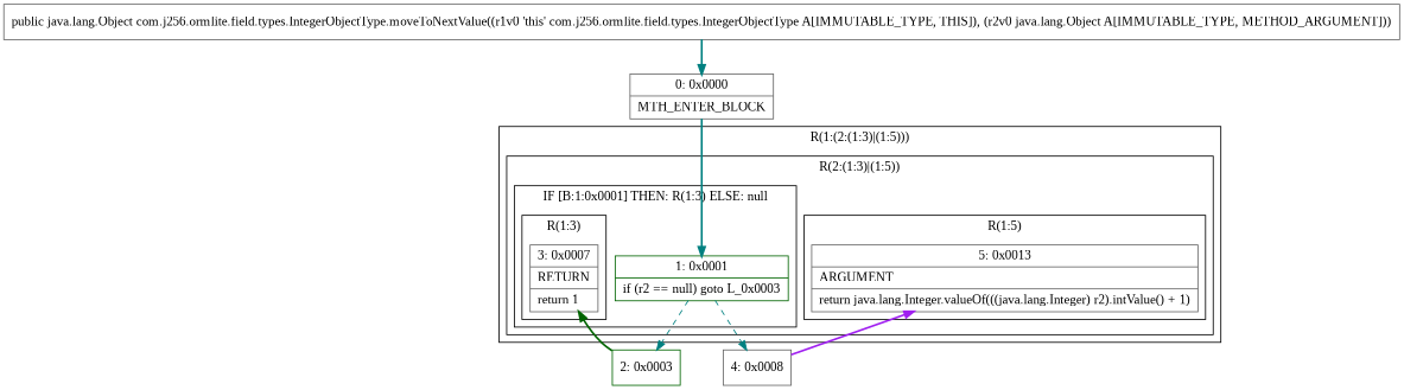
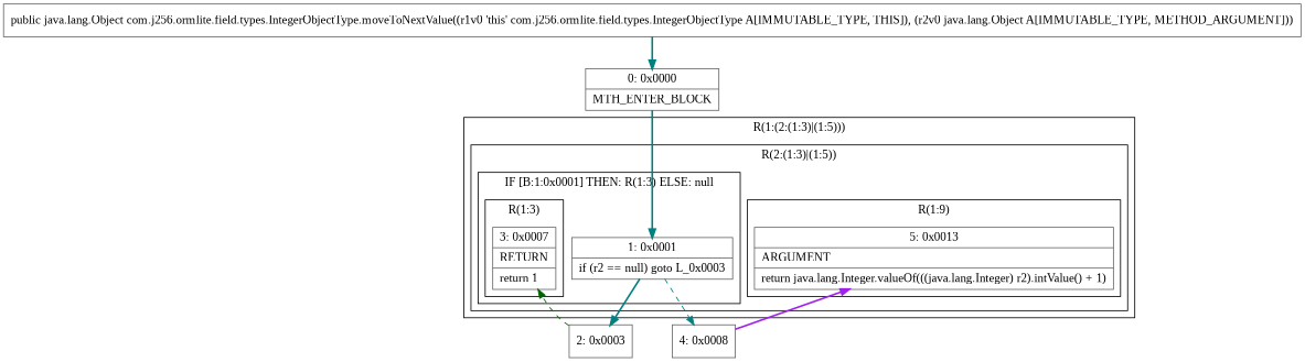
  digraph {
    fontname="Liberation Serif"
    node [color=gray40 fontname="Liberation Serif" shape=record]
    edge [color=teal fontname="Liberation Serif" style=dashed]
    n1 [label="{3\:\ 0x0007|RETURN\l|return 1\l}"]
-   n2 [color=darkgreen label="{1\:\ 0x0001|if (r2 == null) goto L_0x0003\l}"]
+   n2 [label="{1\:\ 0x0001|if (r2 == null) goto L_0x0003\l}"]
    n3 [label="{5\:\ 0x0013|ARGUMENT\l|return java.lang.Integer.valueOf(((java.lang.Integer) r2).intValue() + 1)\l}"]
-   n4 [color=darkgreen label="{2\:\ 0x0003}"]
+   n4 [label="{2\:\ 0x0003}"]
    n5 [label="{4\:\ 0x0008}"]
    n6 [label="{0\:\ 0x0000|MTH_ENTER_BLOCK\l}"]
    n7 [label="{public java.lang.Object com.j256.ormlite.field.types.IntegerObjectType.moveToNextValue((r1v0 'this' com.j256.ormlite.field.types.IntegerObjectType A[IMMUTABLE_TYPE, THIS]), (r2v0 java.lang.Object A[IMMUTABLE_TYPE, METHOD_ARGUMENT])) }"]
    subgraph cluster_1 {
      label="R(1:(2:(1:3)|(1:5)))"
      subgraph cluster_2 {
        label="R(2:(1:3)|(1:5))"
        subgraph cluster_3 {
          label="IF [B:1:0x0001] THEN: R(1:3) ELSE: null"
          n2
          subgraph cluster_4 {
            label="R(1:3)"
            n1
          }
        }
        subgraph cluster_5 {
-         label="R(1:5)"
+         label="R(1:9)"
          n3
        }
      }
    }
-   n2 -> n4
+   n2 -> n4 [style=bold]
    n2 -> n5
-   n4 -> n1 [color=darkgreen style=bold]
+   n4 -> n1 [color=darkgreen]
    n5 -> n3 [color=purple style=bold]
    n6 -> n2 [style=bold]
    n7 -> n6 [style=bold]
  }
